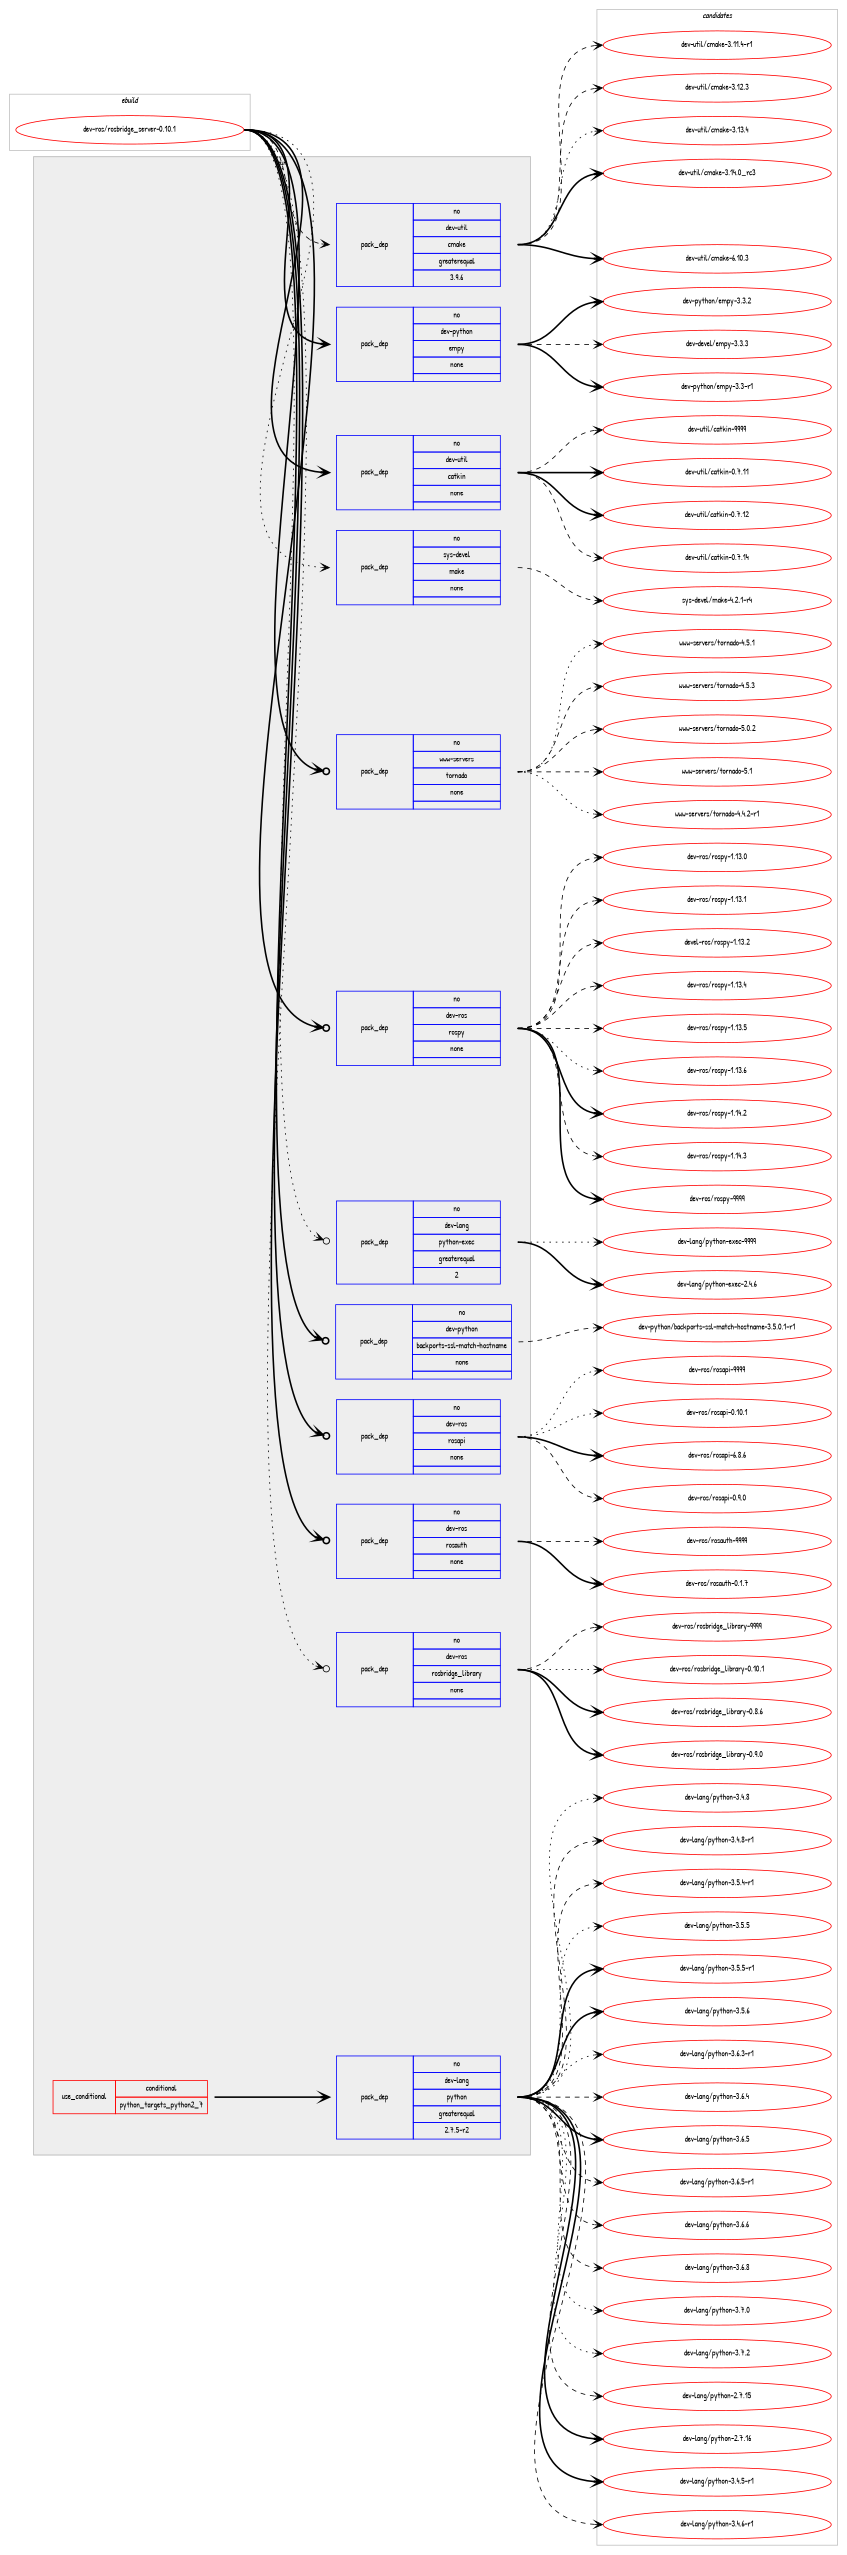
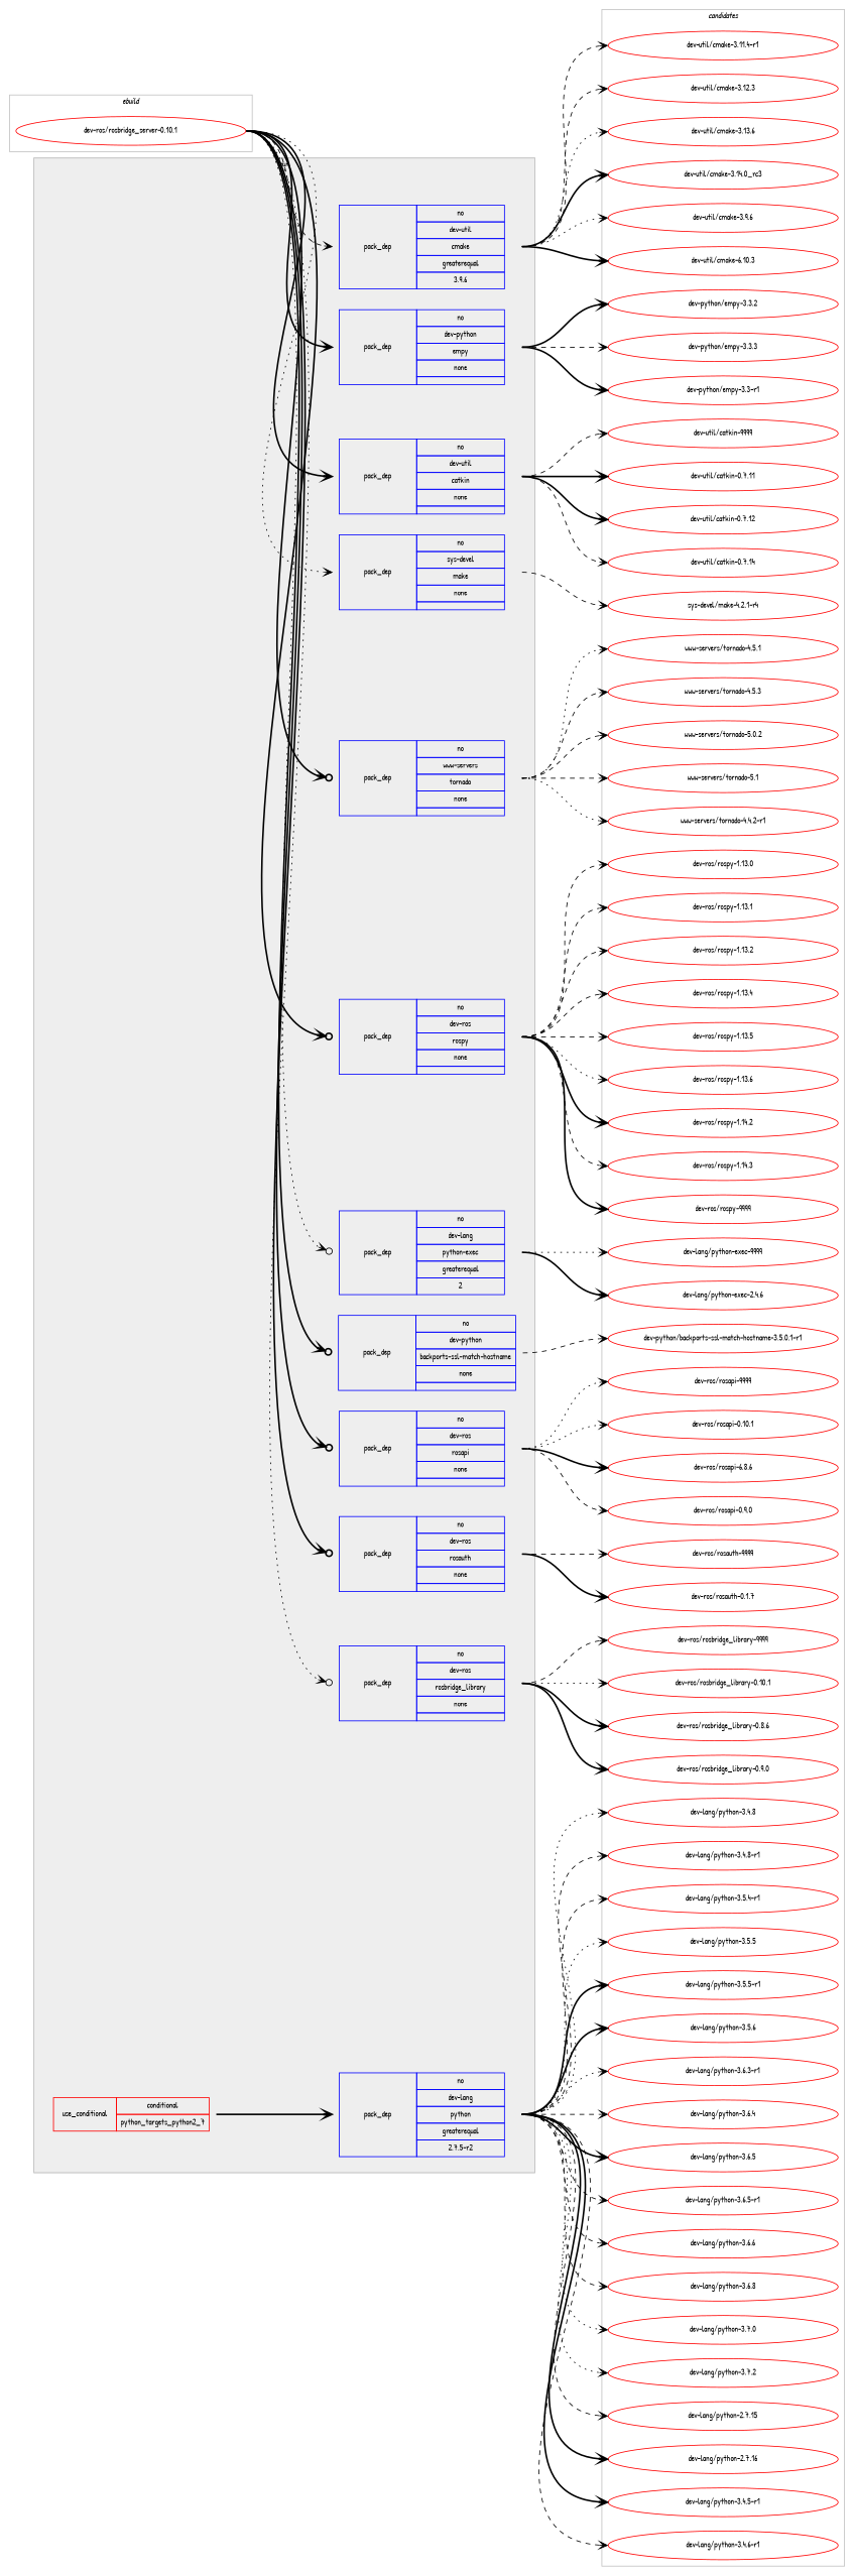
  digraph {
    compound=true
    concentrate=true
    fontname="Patrick Hand"
    fontsize=10
    newrank=true
    rankdir=LR
    ranksep=1.5
    node [color=red fontname="Patrick Hand" fontsize=10]
    edge [arrowhead=vee fontname="Patrick Hand" headport=w style=dashed tailport=e weight=100]
    n1 [label="dev-ros/rosbridge_server-0.10.1" width=4]
    n2 [color=blue label=<<TABLE BORDER="0" CELLBORDER="1" CELLSPACING="0" CELLPADDING="4" WIDTH="220"><TR><TD ROWSPAN="6" CELLPADDING="30">pack_dep</TD></TR><TR><TD WIDTH="110">no</TD></TR><TR><TD>dev-util</TD></TR><TR><TD>cmake</TD></TR><TR><TD>greaterequal</TD></TR><TR><TD>3.9.6</TD></TR></TABLE>> shape=none]
    n3 [color=blue label=<<TABLE BORDER="0" CELLBORDER="1" CELLSPACING="0" CELLPADDING="4" WIDTH="220"><TR><TD ROWSPAN="6" CELLPADDING="30">pack_dep</TD></TR><TR><TD WIDTH="110">no</TD></TR><TR><TD>dev-python</TD></TR><TR><TD>empy</TD></TR><TR><TD>none</TD></TR><TR><TD></TD></TR></TABLE>> shape=none]
    n4 [color=blue label=<<TABLE BORDER="0" CELLBORDER="1" CELLSPACING="0" CELLPADDING="4" WIDTH="220"><TR><TD ROWSPAN="6" CELLPADDING="30">pack_dep</TD></TR><TR><TD WIDTH="110">no</TD></TR><TR><TD>dev-util</TD></TR><TR><TD>catkin</TD></TR><TR><TD>none</TD></TR><TR><TD></TD></TR></TABLE>> shape=none]
    n5 [color=blue label=<<TABLE BORDER="0" CELLBORDER="1" CELLSPACING="0" CELLPADDING="4" WIDTH="220"><TR><TD ROWSPAN="6" CELLPADDING="30">pack_dep</TD></TR><TR><TD WIDTH="110">no</TD></TR><TR><TD>sys-devel</TD></TR><TR><TD>make</TD></TR><TR><TD>none</TD></TR><TR><TD></TD></TR></TABLE>> shape=none]
    n6 [color=blue label=<<TABLE BORDER="0" CELLBORDER="1" CELLSPACING="0" CELLPADDING="4" WIDTH="220"><TR><TD ROWSPAN="6" CELLPADDING="30">pack_dep</TD></TR><TR><TD WIDTH="110">no</TD></TR><TR><TD>dev-lang</TD></TR><TR><TD>python</TD></TR><TR><TD>greaterequal</TD></TR><TR><TD>2.7.5-r2</TD></TR></TABLE>> shape=none]
    n7 [label=<<TABLE BORDER="0" CELLBORDER="1" CELLSPACING="0" CELLPADDING="4"><TR><TD ROWSPAN="3" CELLPADDING="10">use_conditional</TD></TR><TR><TD>conditional</TD></TR><TR><TD>python_targets_python2_7</TD></TR></TABLE>> shape=none]
    n8 [color=blue label=<<TABLE BORDER="0" CELLBORDER="1" CELLSPACING="0" CELLPADDING="4" WIDTH="220"><TR><TD ROWSPAN="6" CELLPADDING="30">pack_dep</TD></TR><TR><TD WIDTH="110">no</TD></TR><TR><TD>dev-ros</TD></TR><TR><TD>rospy</TD></TR><TR><TD>none</TD></TR><TR><TD></TD></TR></TABLE>> shape=none]
    n9 [color=blue label=<<TABLE BORDER="0" CELLBORDER="1" CELLSPACING="0" CELLPADDING="4" WIDTH="220"><TR><TD ROWSPAN="6" CELLPADDING="30">pack_dep</TD></TR><TR><TD WIDTH="110">no</TD></TR><TR><TD>dev-lang</TD></TR><TR><TD>python-exec</TD></TR><TR><TD>greaterequal</TD></TR><TR><TD>2</TD></TR></TABLE>> shape=none]
    n10 [color=blue label=<<TABLE BORDER="0" CELLBORDER="1" CELLSPACING="0" CELLPADDING="4" WIDTH="220"><TR><TD ROWSPAN="6" CELLPADDING="30">pack_dep</TD></TR><TR><TD WIDTH="110">no</TD></TR><TR><TD>dev-python</TD></TR><TR><TD>backports-ssl-match-hostname</TD></TR><TR><TD>none</TD></TR><TR><TD></TD></TR></TABLE>> shape=none]
    n11 [color=blue label=<<TABLE BORDER="0" CELLBORDER="1" CELLSPACING="0" CELLPADDING="4" WIDTH="220"><TR><TD ROWSPAN="6" CELLPADDING="30">pack_dep</TD></TR><TR><TD WIDTH="110">no</TD></TR><TR><TD>dev-ros</TD></TR><TR><TD>rosapi</TD></TR><TR><TD>none</TD></TR><TR><TD></TD></TR></TABLE>> shape=none]
    n12 [color=blue label=<<TABLE BORDER="0" CELLBORDER="1" CELLSPACING="0" CELLPADDING="4" WIDTH="220"><TR><TD ROWSPAN="6" CELLPADDING="30">pack_dep</TD></TR><TR><TD WIDTH="110">no</TD></TR><TR><TD>dev-ros</TD></TR><TR><TD>rosauth</TD></TR><TR><TD>none</TD></TR><TR><TD></TD></TR></TABLE>> shape=none]
    n13 [color=blue label=<<TABLE BORDER="0" CELLBORDER="1" CELLSPACING="0" CELLPADDING="4" WIDTH="220"><TR><TD ROWSPAN="6" CELLPADDING="30">pack_dep</TD></TR><TR><TD WIDTH="110">no</TD></TR><TR><TD>dev-ros</TD></TR><TR><TD>rosbridge_library</TD></TR><TR><TD>none</TD></TR><TR><TD></TD></TR></TABLE>> shape=none]
    n14 [color=blue label=<<TABLE BORDER="0" CELLBORDER="1" CELLSPACING="0" CELLPADDING="4" WIDTH="220"><TR><TD ROWSPAN="6" CELLPADDING="30">pack_dep</TD></TR><TR><TD WIDTH="110">no</TD></TR><TR><TD>www-servers</TD></TR><TR><TD>tornado</TD></TR><TR><TD>none</TD></TR><TR><TD></TD></TR></TABLE>> shape=none]
    n15 [label="dev-python/empy-3.3-r1" width=4]
    n16 [label="dev-python/empy-3.3.2" width=4]
-   n17 [label="dev-devel/empy-3.3.3" width=4]
+   n17 [label="dev-python/empy-3.3.3" width=4]
    n18 [label="dev-util/catkin-0.7.11" width=4]
    n19 [label="dev-util/catkin-0.7.12" width=4]
    n20 [label="dev-util/catkin-0.7.14" width=4]
    n21 [label="dev-util/catkin-9999" width=4]
    n22 [label="dev-util/cmake-6.10.3" width=4]
    n23 [label="dev-util/cmake-3.11.4-r1" width=4]
    n24 [label="dev-util/cmake-3.12.3" width=4]
-   n25 [label="dev-util/cmake-3.13.4" width=4]
+   n25 [label="dev-util/cmake-3.13.6" width=4]
    n26 [label="dev-util/cmake-3.14.0_rc3" width=4]
+   n27 [label="dev-util/cmake-3.9.6" width=4]
    n28 [label="sys-devel/make-4.2.1-r4" width=4]
    n29 [label="dev-lang/python-2.7.15" width=4]
    n30 [label="dev-lang/python-2.7.16" width=4]
    n31 [label="dev-lang/python-3.4.5-r1" width=4]
    n32 [label="dev-lang/python-3.4.6-r1" width=4]
    n33 [label="dev-lang/python-3.4.8" width=4]
    n34 [label="dev-lang/python-3.4.8-r1" width=4]
    n35 [label="dev-lang/python-3.5.4-r1" width=4]
    n36 [label="dev-lang/python-3.5.5" width=4]
    n37 [label="dev-lang/python-3.5.5-r1" width=4]
    n38 [label="dev-lang/python-3.5.6" width=4]
    n39 [label="dev-lang/python-3.6.3-r1" width=4]
    n40 [label="dev-lang/python-3.6.4" width=4]
    n41 [label="dev-lang/python-3.6.5" width=4]
    n42 [label="dev-lang/python-3.6.5-r1" width=4]
    n43 [label="dev-lang/python-3.6.6" width=4]
    n44 [label="dev-lang/python-3.6.8" width=4]
    n45 [label="dev-lang/python-3.7.0" width=4]
    n46 [label="dev-lang/python-3.7.2" width=4]
    n47 [label="dev-lang/python-exec-2.4.6" width=4]
    n48 [label="dev-lang/python-exec-9999" width=4]
    n49 [label="dev-python/backports-ssl-match-hostname-3.5.0.1-r1" width=4]
    n50 [label="dev-ros/rosapi-0.10.1" width=4]
    n51 [label="dev-ros/rosapi-6.8.6" width=4]
    n52 [label="dev-ros/rosapi-0.9.0" width=4]
    n53 [label="dev-ros/rosapi-9999" width=4]
    n54 [label="dev-ros/rosauth-0.1.7" width=4]
    n55 [label="dev-ros/rosauth-9999" width=4]
    n56 [label="dev-ros/rosbridge_library-0.10.1" width=4]
    n57 [label="dev-ros/rosbridge_library-0.8.6" width=4]
    n58 [label="dev-ros/rosbridge_library-0.9.0" width=4]
    n59 [label="dev-ros/rosbridge_library-9999" width=4]
    n60 [label="dev-ros/rospy-1.13.0" width=4]
    n61 [label="dev-ros/rospy-1.13.1" width=4]
-   n62 [label="devel-ros/rospy-1.13.2" width=4]
+   n62 [label="dev-ros/rospy-1.13.2" width=4]
    n63 [label="dev-ros/rospy-1.13.4" width=4]
    n64 [label="dev-ros/rospy-1.13.5" width=4]
    n65 [label="dev-ros/rospy-1.13.6" width=4]
    n66 [label="dev-ros/rospy-1.14.2" width=4]
    n67 [label="dev-ros/rospy-1.14.3" width=4]
    n68 [label="dev-ros/rospy-9999" width=4]
    n69 [label="www-servers/tornado-4.4.2-r1" width=4]
    n70 [label="www-servers/tornado-4.5.1" width=4]
    n71 [label="www-servers/tornado-4.5.3" width=4]
    n72 [label="www-servers/tornado-5.0.2" width=4]
    n73 [label="www-servers/tornado-5.1" width=4]
    subgraph cluster_1 {
      color=gray
      label=<<i>ebuild</i>>
      rank=same
      n1
    }
    subgraph cluster_2 {
      color=gray
      label=<<i>dependencies</i>>
      subgraph cluster_3 {
        color=gray
        fillcolor="#eeeeee"
        label=<<i>compile</i>>
        style=filled
        subgraph sub_4 {
          color=gray
          fillcolor="#eeeeee"
          label=<<i>compile</i>>
          style=filled
          n2
        }
        subgraph sub_5 {
          color=gray
          fillcolor="#eeeeee"
          label=<<i>compile</i>>
          style=filled
          n3
        }
        subgraph sub_6 {
          color=gray
          fillcolor="#eeeeee"
          label=<<i>compile</i>>
          style=filled
          n4
        }
        subgraph sub_7 {
          color=gray
          fillcolor="#eeeeee"
          label=<<i>compile</i>>
          style=filled
          n5
        }
      }
      subgraph cluster_8 {
        color=gray
        fillcolor="#eeeeee"
        label=<<i>compile and run</i>>
        style=filled
        subgraph sub_9 {
          color=gray
          fillcolor="#eeeeee"
          label=<<i>compile and run</i>>
          style=filled
          n7
          subgraph sub_10 {
            color=gray
            fillcolor="#eeeeee"
            label=<<i>compile and run</i>>
            style=filled
            n6
          }
        }
        subgraph sub_11 {
          color=gray
          fillcolor="#eeeeee"
          label=<<i>compile and run</i>>
          style=filled
          n8
        }
        subgraph sub_12 {
          color=gray
          fillcolor="#eeeeee"
          label=<<i>compile and run</i>>
          style=filled
          n9
        }
        subgraph sub_13 {
          color=gray
          fillcolor="#eeeeee"
          label=<<i>compile and run</i>>
          style=filled
          n10
        }
        subgraph sub_14 {
          color=gray
          fillcolor="#eeeeee"
          label=<<i>compile and run</i>>
          style=filled
          n11
        }
        subgraph sub_15 {
          color=gray
          fillcolor="#eeeeee"
          label=<<i>compile and run</i>>
          style=filled
          n12
        }
        subgraph sub_16 {
          color=gray
          fillcolor="#eeeeee"
          label=<<i>compile and run</i>>
          style=filled
          n13
        }
        subgraph sub_17 {
          color=gray
          fillcolor="#eeeeee"
          label=<<i>compile and run</i>>
          style=filled
          n14
        }
      }
      subgraph cluster_18 {
        color=gray
        fillcolor="#eeeeee"
        label=<<i>run</i>>
        style=filled
      }
    }
    subgraph cluster_19 {
      color=gray
      label=<<i>candidates</i>>
      rank=same
      subgraph sub_20 {
        color=black
        label=<<i>candidates</i>>
        nodesep=1
        rank=same
        n15
        n16
        n17
      }
      subgraph sub_21 {
        color=black
        label=<<i>candidates</i>>
        nodesep=1
        rank=same
        n18
        n19
        n20
        n21
      }
      subgraph sub_22 {
        color=black
        label=<<i>candidates</i>>
        nodesep=1
        rank=same
        n22
        n23
        n24
        n25
        n26
+       n27
      }
      subgraph sub_23 {
        color=black
        label=<<i>candidates</i>>
        nodesep=1
        rank=same
        n28
      }
      subgraph sub_24 {
        color=black
        label=<<i>candidates</i>>
        nodesep=1
        rank=same
        n29
        n30
        n31
        n32
        n33
        n34
        n35
        n36
        n37
        n38
        n39
        n40
        n41
        n42
        n43
        n44
        n45
        n46
      }
      subgraph sub_25 {
        color=black
        label=<<i>candidates</i>>
        nodesep=1
        rank=same
        n47
        n48
      }
      subgraph sub_26 {
        color=black
        label=<<i>candidates</i>>
        nodesep=1
        rank=same
        n49
      }
      subgraph sub_27 {
        color=black
        label=<<i>candidates</i>>
        nodesep=1
        rank=same
        n50
        n51
        n52
        n53
      }
      subgraph sub_28 {
        color=black
        label=<<i>candidates</i>>
        nodesep=1
        rank=same
        n54
        n55
      }
      subgraph sub_29 {
        color=black
        label=<<i>candidates</i>>
        nodesep=1
        rank=same
        n56
        n57
        n58
        n59
      }
      subgraph sub_30 {
        color=black
        label=<<i>candidates</i>>
        nodesep=1
        rank=same
        n60
        n61
        n62
        n63
        n64
        n65
        n66
        n67
        n68
      }
      subgraph sub_31 {
        color=black
        label=<<i>candidates</i>>
        nodesep=1
        rank=same
        n69
        n70
        n71
        n72
        n73
      }
    }
    n1 -> n2 [weight=20]
    n1 -> n3 [style=bold weight=20]
    n1 -> n4 [style=bold weight=20]
    n1 -> n5 [style=dotted weight=20]
    n1 -> n8 [arrowhead=odotvee style=bold weight=20]
    n1 -> n9 [arrowhead=odotvee style=dotted weight=20]
    n1 -> n10 [arrowhead=odotvee style=bold weight=20]
    n1 -> n11 [arrowhead=odotvee style=bold weight=20]
    n1 -> n12 [arrowhead=odotvee style=bold weight=20]
    n1 -> n13 [arrowhead=odotvee style=dotted weight=20]
    n1 -> n14 [arrowhead=odotvee style=bold weight=20]
    n2 -> n22 [style=bold]
    n2 -> n23
    n2 -> n24
    n2 -> n25 [style=dotted]
    n2 -> n26 [style=bold]
+   n2 -> n27 [style=dotted]
    n3 -> n15 [style=bold]
    n3 -> n16 [style=bold]
    n3 -> n17
    n4 -> n18 [style=bold]
    n4 -> n19 [style=bold]
    n4 -> n20
    n4 -> n21
    n5 -> n28
    n6 -> n29
    n6 -> n30 [style=bold]
    n6 -> n31 [style=bold]
    n6 -> n32
    n6 -> n33 [style=dotted]
    n6 -> n34
    n6 -> n35
    n6 -> n36 [style=dotted]
    n6 -> n37 [style=bold]
    n6 -> n38 [style=bold]
    n6 -> n39 [style=dotted]
    n6 -> n40
    n6 -> n41 [style=bold]
    n6 -> n42
    n6 -> n43
    n6 -> n44
    n6 -> n45 [style=dotted]
    n6 -> n46 [style=dotted]
    n7 -> n6 [style=bold weight=20]
    n8 -> n60
    n8 -> n61
    n8 -> n62
    n8 -> n63
    n8 -> n64
    n8 -> n65 [style=dotted]
    n8 -> n66 [style=bold]
    n8 -> n67
    n8 -> n68 [style=bold]
    n9 -> n47 [style=bold]
    n9 -> n48 [style=dotted]
    n10 -> n49
    n11 -> n50 [style=dotted]
    n11 -> n51 [style=bold]
    n11 -> n52
    n11 -> n53 [style=dotted]
    n12 -> n54 [style=bold]
    n12 -> n55
    n13 -> n56 [style=dotted]
    n13 -> n57 [style=bold]
    n13 -> n58 [style=bold]
    n13 -> n59
    n14 -> n69 [style=dotted]
    n14 -> n70 [style=dotted]
    n14 -> n71
    n14 -> n72
    n14 -> n73
  }
